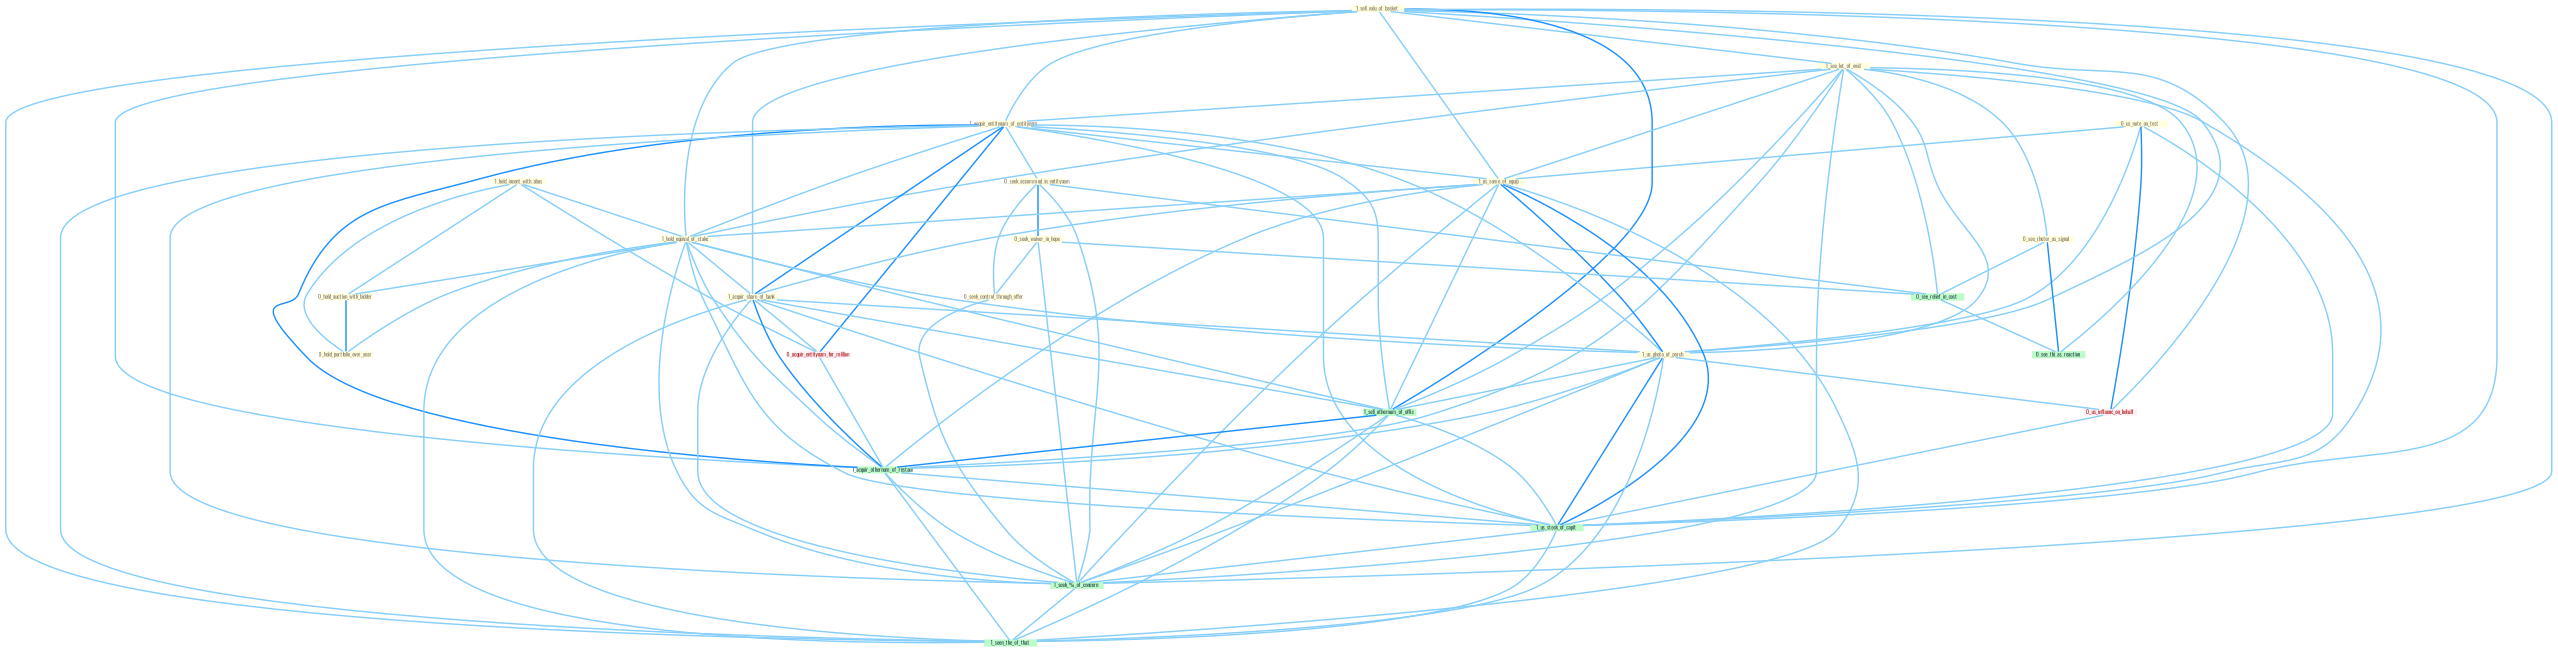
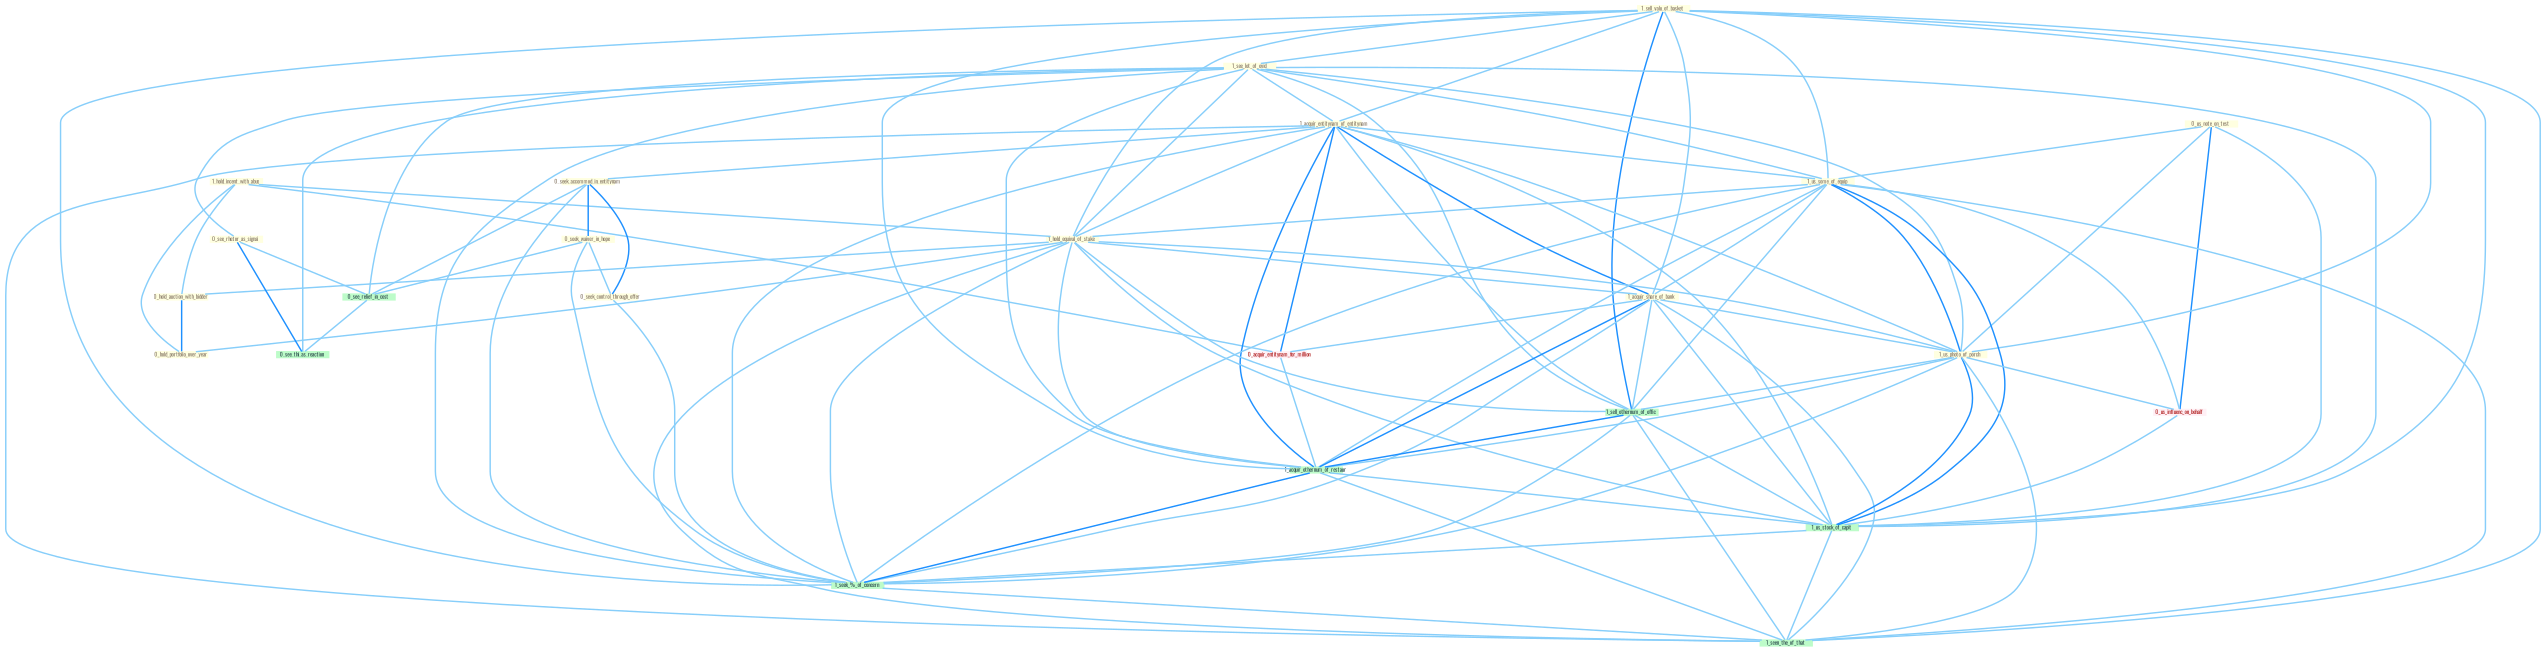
  graph {
    fontname=Oswald
    node [color="#ffffe0" fixedsize=true fontcolor="#8b7d6b" fontname=Oswald fontsize=4 shape=polygon style=filled]
    edge [color="#87cefa" fontname=Oswald w=1]
    "0_us_note_on_test " [height=.06 width=.5]
    n2 [height=.06 label="1_hold_incent_with_abus" width=.5]
    "1_sell_valu_of_basket " [height=.06 width=.5]
    "1_see_lot_of_evid " [height=.06 width=.5]
    "1_acquir_entitynam_of_entitynam " [height=.06 width=.5]
    "0_seek_accommod_in_entitynam " [height=.06 width=.5]
    "1_us_some_of_equip " [height=.06 width=.5]
    "1_hold_equival_of_stake " [height=.06 width=.5]
    "0_seek_waiver_in_hope " [height=.06 width=.5]
    "0_seek_control_through_offer " [height=.06 width=.5]
    "0_hold_auction_with_bidder " [height=.06 width=.5]
    "1_acquir_share_of_bank " [height=.06 width=.5]
    "0_hold_portfolio_over_year " [height=.06 width=.5]
    "0_see_rhetor_as_signal " [height=.06 width=.5]
    "1_us_photo_of_porch " [height=.06 width=.5]
    "0_acquir_entitynam_for_million " [color="#fff0f5" fontcolor="#b22222" height=.06 width=.5]
    "0_us_influenc_on_behalf " [color="#fff0f5" fontcolor="#b22222" height=.06 width=.5]
    "1_us_stock_of_capit " [color="#BDFCC9" fontcolor="#2f4f4f" height=.06 width=.5]
    "1_sell_othernum_of_offic " [color="#BDFCC9" fontcolor="#2f4f4f" height=.06 width=.5]
    "1_acquir_othernum_of_restaur " [color="#BDFCC9" fontcolor="#2f4f4f" height=.06 width=.5]
    "1_seek_%_of_concern " [color="#BDFCC9" fontcolor="#2f4f4f" height=.06 width=.5]
    "1_seen_the_of_that " [color="#BDFCC9" fontcolor="#2f4f4f" height=.06 width=.5]
    "0_see_relief_in_cost " [color="#BDFCC9" fontcolor="#2f4f4f" height=.06 width=.5]
    "0_see_thi_as_reaction " [color="#BDFCC9" fontcolor="#2f4f4f" height=.06 width=.5]
    subgraph sub_1 {
      "0_us_note_on_test "
      n2
      "1_sell_valu_of_basket "
      "1_see_lot_of_evid "
      "1_acquir_entitynam_of_entitynam "
      "0_seek_accommod_in_entitynam "
      "1_us_some_of_equip "
      "1_hold_equival_of_stake "
      "0_seek_waiver_in_hope "
      "0_seek_control_through_offer "
      "0_hold_auction_with_bidder "
      "1_acquir_share_of_bank "
      "0_hold_portfolio_over_year "
      "0_see_rhetor_as_signal "
      "1_us_photo_of_porch "
    }
    subgraph sub_2 {
      "0_acquir_entitynam_for_million "
      "0_us_influenc_on_behalf "
    }
    "0_us_note_on_test " -- "1_us_some_of_equip "
    "0_us_note_on_test " -- "1_us_photo_of_porch "
    "0_us_note_on_test " -- "0_us_influenc_on_behalf " [color="#1e90ff" w=2]
    "0_us_note_on_test " -- "1_us_stock_of_capit "
    n2 -- "1_hold_equival_of_stake "
    n2 -- "0_hold_auction_with_bidder "
    n2 -- "0_hold_portfolio_over_year "
    n2 -- "0_acquir_entitynam_for_million "
    "1_sell_valu_of_basket " -- "1_see_lot_of_evid "
    "1_sell_valu_of_basket " -- "1_acquir_entitynam_of_entitynam "
    "1_sell_valu_of_basket " -- "1_us_some_of_equip "
    "1_sell_valu_of_basket " -- "1_hold_equival_of_stake "
    "1_sell_valu_of_basket " -- "1_acquir_share_of_bank "
    "1_sell_valu_of_basket " -- "1_us_photo_of_porch "
    "1_sell_valu_of_basket " -- "1_us_stock_of_capit "
    "1_sell_valu_of_basket " -- "1_sell_othernum_of_offic " [color="#1e90ff" w=2]
    "1_sell_valu_of_basket " -- "1_acquir_othernum_of_restaur "
    "1_sell_valu_of_basket " -- "1_seek_%_of_concern "
    "1_sell_valu_of_basket " -- "1_seen_the_of_that "
    "1_see_lot_of_evid " -- "1_acquir_entitynam_of_entitynam "
    "1_see_lot_of_evid " -- "1_us_some_of_equip "
    "1_see_lot_of_evid " -- "1_hold_equival_of_stake "
    "1_see_lot_of_evid " -- "0_see_rhetor_as_signal "
    "1_see_lot_of_evid " -- "1_us_photo_of_porch "
    "1_see_lot_of_evid " -- "1_us_stock_of_capit "
    "1_see_lot_of_evid " -- "1_sell_othernum_of_offic "
    "1_see_lot_of_evid " -- "1_acquir_othernum_of_restaur "
    "1_see_lot_of_evid " -- "1_seek_%_of_concern "
    "1_see_lot_of_evid " -- "0_see_relief_in_cost "
    "1_see_lot_of_evid " -- "0_see_thi_as_reaction "
    "1_acquir_entitynam_of_entitynam " -- "0_seek_accommod_in_entitynam "
    "1_acquir_entitynam_of_entitynam " -- "1_us_some_of_equip "
    "1_acquir_entitynam_of_entitynam " -- "1_hold_equival_of_stake "
    "1_acquir_entitynam_of_entitynam " -- "1_acquir_share_of_bank " [color="#1e90ff" w=2]
    "1_acquir_entitynam_of_entitynam " -- "1_us_photo_of_porch "
    "1_acquir_entitynam_of_entitynam " -- "0_acquir_entitynam_for_million " [color="#1e90ff" w=2]
    "1_acquir_entitynam_of_entitynam " -- "1_us_stock_of_capit "
    "1_acquir_entitynam_of_entitynam " -- "1_sell_othernum_of_offic "
    "1_acquir_entitynam_of_entitynam " -- "1_acquir_othernum_of_restaur " [color="#1e90ff" w=2]
    "1_acquir_entitynam_of_entitynam " -- "1_seek_%_of_concern "
    "1_acquir_entitynam_of_entitynam " -- "1_seen_the_of_that "
    "0_seek_accommod_in_entitynam " -- "0_seek_waiver_in_hope " [color="#1e90ff" w=2]
-   "0_seek_accommod_in_entitynam " -- "0_seek_control_through_offer "
+   "0_seek_accommod_in_entitynam " -- "0_seek_control_through_offer " [color="#1e90ff"]
    "0_seek_accommod_in_entitynam " -- "1_seek_%_of_concern "
    "0_seek_accommod_in_entitynam " -- "0_see_relief_in_cost "
    "1_us_some_of_equip " -- "1_hold_equival_of_stake "
    "1_us_some_of_equip " -- "1_acquir_share_of_bank "
    "1_us_some_of_equip " -- "1_us_photo_of_porch " [color="#1e90ff" w=2]
-   "1_sell_valu_of_basket " -- "0_us_influenc_on_behalf "
+   "1_us_some_of_equip " -- "0_us_influenc_on_behalf "
    "1_us_some_of_equip " -- "1_us_stock_of_capit " [color="#1e90ff" w=2]
    "1_us_some_of_equip " -- "1_sell_othernum_of_offic "
    "1_us_some_of_equip " -- "1_acquir_othernum_of_restaur "
    "1_us_some_of_equip " -- "1_seek_%_of_concern "
    "1_us_some_of_equip " -- "1_seen_the_of_that "
    "1_hold_equival_of_stake " -- "0_hold_auction_with_bidder "
    "1_hold_equival_of_stake " -- "1_acquir_share_of_bank "
    "1_hold_equival_of_stake " -- "0_hold_portfolio_over_year "
    "1_hold_equival_of_stake " -- "1_us_photo_of_porch "
    "1_hold_equival_of_stake " -- "1_us_stock_of_capit "
    "1_hold_equival_of_stake " -- "1_sell_othernum_of_offic "
    "1_hold_equival_of_stake " -- "1_acquir_othernum_of_restaur "
    "1_hold_equival_of_stake " -- "1_seek_%_of_concern "
    "1_hold_equival_of_stake " -- "1_seen_the_of_that "
    "0_seek_waiver_in_hope " -- "0_seek_control_through_offer "
    "0_seek_waiver_in_hope " -- "1_seek_%_of_concern "
    "0_seek_waiver_in_hope " -- "0_see_relief_in_cost "
    "0_seek_control_through_offer " -- "1_seek_%_of_concern "
    "0_hold_auction_with_bidder " -- "0_hold_portfolio_over_year " [color="#1e90ff"]
    "1_acquir_share_of_bank " -- "1_us_photo_of_porch "
    "1_acquir_share_of_bank " -- "0_acquir_entitynam_for_million "
    "1_acquir_share_of_bank " -- "1_us_stock_of_capit "
    "1_acquir_share_of_bank " -- "1_sell_othernum_of_offic "
    "1_acquir_share_of_bank " -- "1_acquir_othernum_of_restaur " [color="#1e90ff" w=2]
    "1_acquir_share_of_bank " -- "1_seek_%_of_concern "
    "1_acquir_share_of_bank " -- "1_seen_the_of_that "
    "0_see_rhetor_as_signal " -- "0_see_relief_in_cost "
    "0_see_rhetor_as_signal " -- "0_see_thi_as_reaction " [color="#1e90ff" w=2]
    "1_us_photo_of_porch " -- "0_us_influenc_on_behalf "
    "1_us_photo_of_porch " -- "1_us_stock_of_capit " [color="#1e90ff" w=2]
    "1_us_photo_of_porch " -- "1_sell_othernum_of_offic "
    "1_us_photo_of_porch " -- "1_acquir_othernum_of_restaur "
    "1_us_photo_of_porch " -- "1_seek_%_of_concern "
    "1_us_photo_of_porch " -- "1_seen_the_of_that "
    "0_acquir_entitynam_for_million " -- "1_acquir_othernum_of_restaur "
    "0_us_influenc_on_behalf " -- "1_us_stock_of_capit "
    "1_us_stock_of_capit " -- "1_seek_%_of_concern "
    "1_us_stock_of_capit " -- "1_seen_the_of_that "
    "1_sell_othernum_of_offic " -- "1_us_stock_of_capit "
    "1_sell_othernum_of_offic " -- "1_acquir_othernum_of_restaur " [color="#1e90ff" w=2]
    "1_sell_othernum_of_offic " -- "1_seek_%_of_concern "
    "1_sell_othernum_of_offic " -- "1_seen_the_of_that "
    "1_acquir_othernum_of_restaur " -- "1_us_stock_of_capit "
-   "1_acquir_othernum_of_restaur " -- "1_seek_%_of_concern "
+   "1_acquir_othernum_of_restaur " -- "1_seek_%_of_concern " [color="#1e90ff"]
    "1_acquir_othernum_of_restaur " -- "1_seen_the_of_that "
    "1_seek_%_of_concern " -- "1_seen_the_of_that "
    "0_see_relief_in_cost " -- "0_see_thi_as_reaction "
  }
